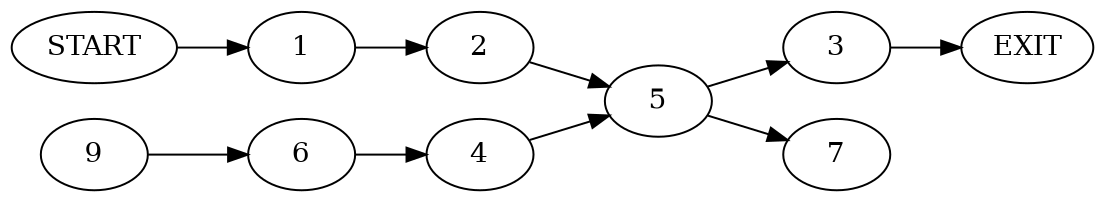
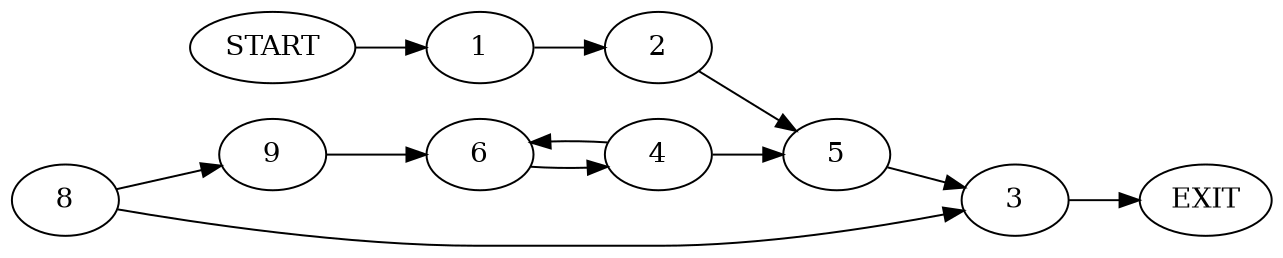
  digraph {
    rankdir=LR
    n1 [label=START]
    1
    2
    n4 [label=EXIT]
    5
    3
    4
    6
-   7
+   8
    9
    n1 -> 1
    1 -> 2
    2 -> 5
    5 -> 3
-   5 -> 7
    3 -> n4
    4 -> 5
+   4 -> 6
    6 -> 4
+   8 -> 3
+   8 -> 9
    9 -> 6
  }
